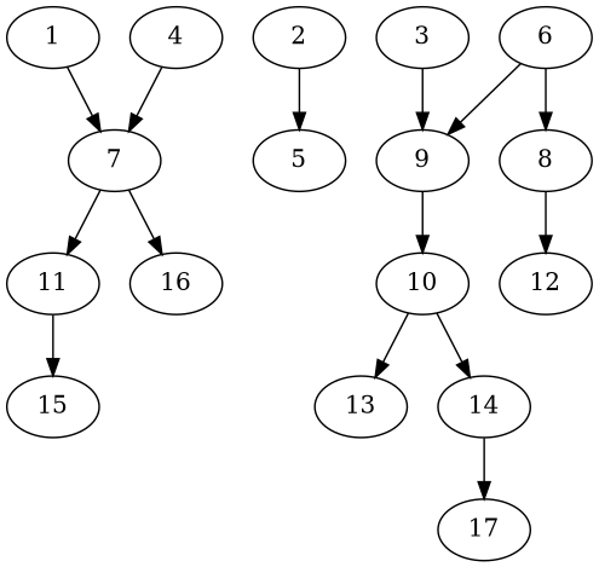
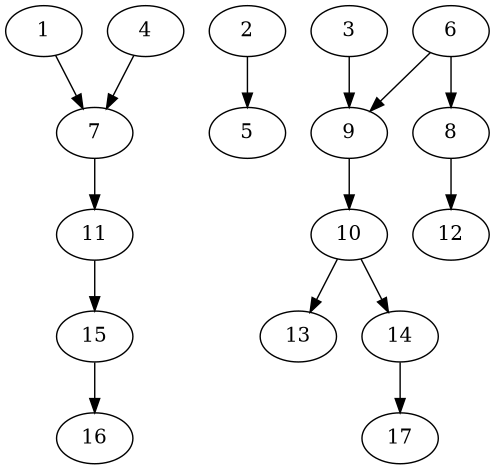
  digraph {
    node [alpha=0.11]
    1 [alpha=0.07 expect_size=25352197222717948]
    7 [alpha=0.17 expect_size=65454567291142440]
    4 [expect_size=4159379062483674]
    11 [alpha=0.16 expect_size=672028882481758]
    2 [alpha=0.16 expect_size=916164775510016000]
    5 [alpha=0.01 expect_size=6506581287371800576]
    3 [expect_size=294931785169502208000]
    9 [alpha=0.09 expect_size=40117601658508148736]
    6 [alpha=0.08 expect_size=61818492197797888000]
    8 [alpha=0.07 expect_size=271833177082247]
    12 [alpha=0.19 expect_size=5660963661721655]
    10 [alpha=0.17 expect_size=207652600827212726272]
    15 [alpha=0.12 expect_size=2017116259460895]
    13 [alpha=0.16 expect_size=1459160566895117]
    14 [expect_size=2180854883522667]
    16 [alpha=0.18 expect_size=3100479736512009]
    17 [alpha=0.18 expect_size=256312981849729]
    1 -> 7
    7 -> 11
    4 -> 7
    11 -> 15
    2 -> 5
    3 -> 9
    9 -> 10
    6 -> 9
    6 -> 8
    8 -> 12
    10 -> 13
    10 -> 14
-   7 -> 16
+   15 -> 16
    14 -> 17
  }
